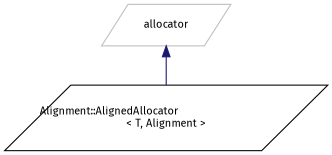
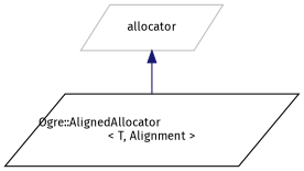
  digraph {
    rankdir=TB
    fontname="Fira Sans"
    node [fontname="Fira Sans" fontsize=10 shape=parallelogram]
    n1 [color=grey75 height=0.2 label=allocator width=0.4]
-   n2 [color=black height=0.2 label="Alignment::AlignedAllocator\l\< T, Alignment \>" width=0.4]
+   n2 [color=black height=0.2 label="Ogre::AlignedAllocator\l\< T, Alignment \>" width=0.4]
    n1 -> n2 [color=midnightblue dir=back fontname="Fira Sans" fontsize=10 labelfontname=Helvetica labelfontsize=10 style=solid]
  }
